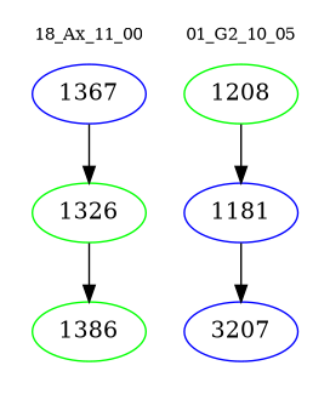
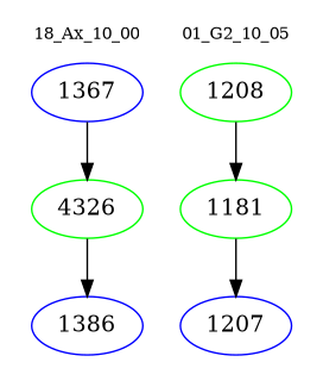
  digraph {
    node [color=blue]
    edge [color=black]
    n1 [label=1367]
-   n2 [color=green label=1326]
-   n3 [color=green label=1386]
+   n2 [color=green label=4326]
+   n3 [label=1386]
    n4 [color=green label=1208]
-   n5 [label=1181]
-   n6 [label=3207]
+   n5 [color=green label=1181]
+   n6 [label=1207]
    subgraph cluster_1 {
      color=white
      fontsize=10
-     label="18_Ax_11_00"
+     label="18_Ax_10_00"
      n1
      n2
      n3
    }
    subgraph cluster_2 {
      color=white
      fontsize=10
      label="01_G2_10_05"
      n4
      n5
      n6
    }
    n1 -> n2
    n2 -> n3
    n4 -> n5
    n5 -> n6
  }
